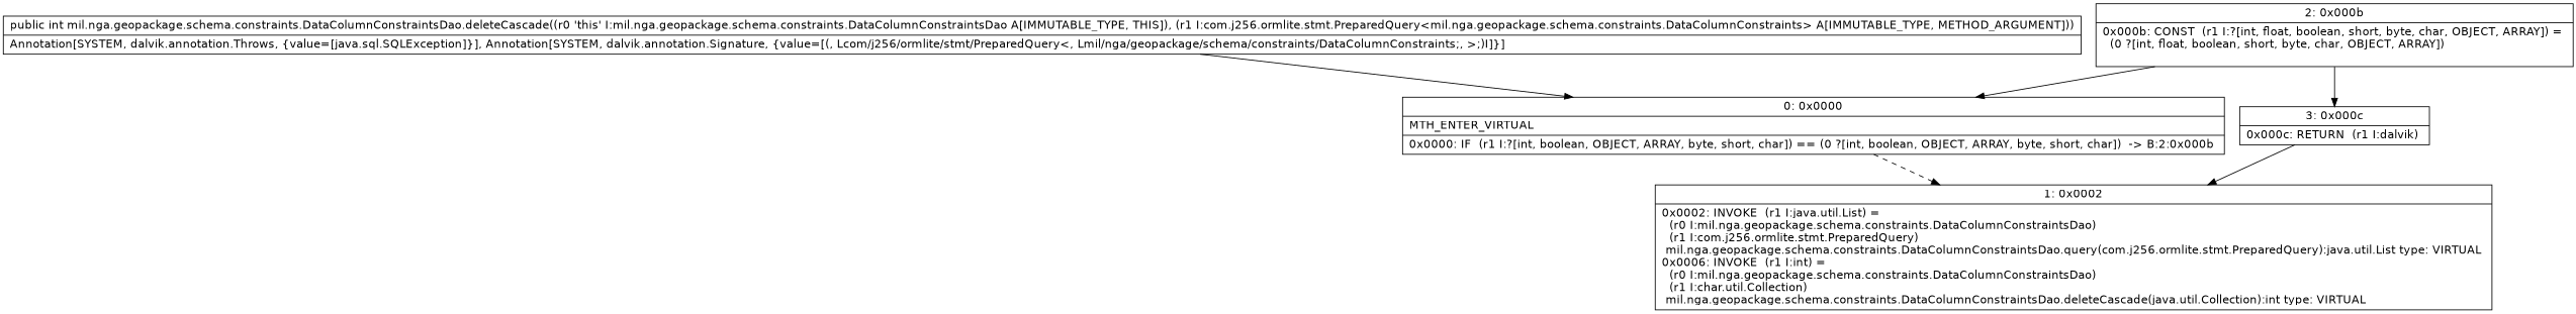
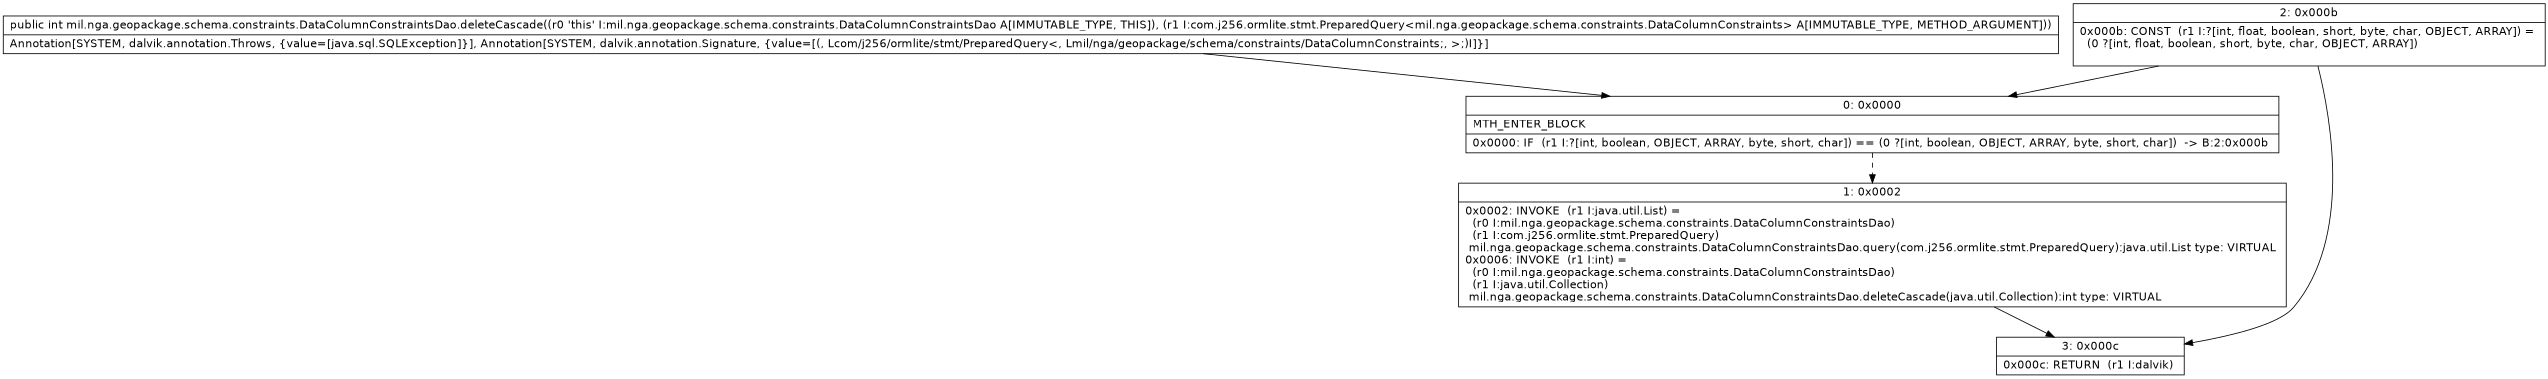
  digraph {
    fontname="DejaVu Sans"
    node [fontname="DejaVu Sans" shape=record]
    edge [fontname="DejaVu Sans"]
-   n1 [label="{0\:\ 0x0000|MTH_ENTER_VIRTUAL\l|0x0000: IF  (r1 I:?[int, boolean, OBJECT, ARRAY, byte, short, char]) == (0 ?[int, boolean, OBJECT, ARRAY, byte, short, char])  \-\> B:2:0x000b \l}"]
-   n2 [label="{1\:\ 0x0002|0x0002: INVOKE  (r1 I:java.util.List) = \l  (r0 I:mil.nga.geopackage.schema.constraints.DataColumnConstraintsDao)\l  (r1 I:com.j256.ormlite.stmt.PreparedQuery)\l mil.nga.geopackage.schema.constraints.DataColumnConstraintsDao.query(com.j256.ormlite.stmt.PreparedQuery):java.util.List type: VIRTUAL \l0x0006: INVOKE  (r1 I:int) = \l  (r0 I:mil.nga.geopackage.schema.constraints.DataColumnConstraintsDao)\l  (r1 I:char.util.Collection)\l mil.nga.geopackage.schema.constraints.DataColumnConstraintsDao.deleteCascade(java.util.Collection):int type: VIRTUAL \l}"]
+   n1 [label="{0\:\ 0x0000|MTH_ENTER_BLOCK\l|0x0000: IF  (r1 I:?[int, boolean, OBJECT, ARRAY, byte, short, char]) == (0 ?[int, boolean, OBJECT, ARRAY, byte, short, char])  \-\> B:2:0x000b \l}"]
+   n2 [label="{1\:\ 0x0002|0x0002: INVOKE  (r1 I:java.util.List) = \l  (r0 I:mil.nga.geopackage.schema.constraints.DataColumnConstraintsDao)\l  (r1 I:com.j256.ormlite.stmt.PreparedQuery)\l mil.nga.geopackage.schema.constraints.DataColumnConstraintsDao.query(com.j256.ormlite.stmt.PreparedQuery):java.util.List type: VIRTUAL \l0x0006: INVOKE  (r1 I:int) = \l  (r0 I:mil.nga.geopackage.schema.constraints.DataColumnConstraintsDao)\l  (r1 I:java.util.Collection)\l mil.nga.geopackage.schema.constraints.DataColumnConstraintsDao.deleteCascade(java.util.Collection):int type: VIRTUAL \l}"]
    n3 [label="{3\:\ 0x000c|0x000c: RETURN  (r1 I:dalvik) \l}"]
    n4 [label="{2\:\ 0x000b|0x000b: CONST  (r1 I:?[int, float, boolean, short, byte, char, OBJECT, ARRAY]) = \l  (0 ?[int, float, boolean, short, byte, char, OBJECT, ARRAY])\l \l}"]
    n5 [label="{public int mil.nga.geopackage.schema.constraints.DataColumnConstraintsDao.deleteCascade((r0 'this' I:mil.nga.geopackage.schema.constraints.DataColumnConstraintsDao A[IMMUTABLE_TYPE, THIS]), (r1 I:com.j256.ormlite.stmt.PreparedQuery\<mil.nga.geopackage.schema.constraints.DataColumnConstraints\> A[IMMUTABLE_TYPE, METHOD_ARGUMENT]))  | Annotation[SYSTEM, dalvik.annotation.Throws, \{value=[java.sql.SQLException]\}], Annotation[SYSTEM, dalvik.annotation.Signature, \{value=[(, Lcom\/j256\/ormlite\/stmt\/PreparedQuery\<, Lmil\/nga\/geopackage\/schema\/constraints\/DataColumnConstraints;, \>;)I]\}]\l}"]
    n1 -> n2 [style=dashed]
-   n3 -> n2
+   n2 -> n3
    n4 -> n1
    n4 -> n3
    n5 -> n1
  }
